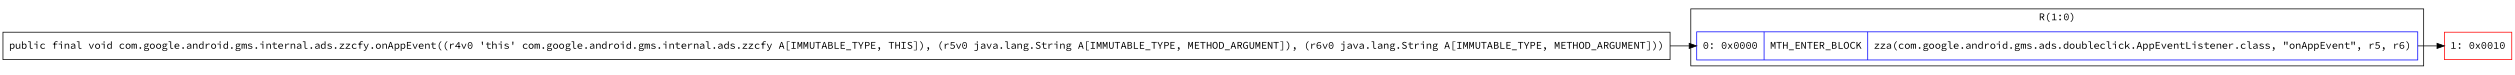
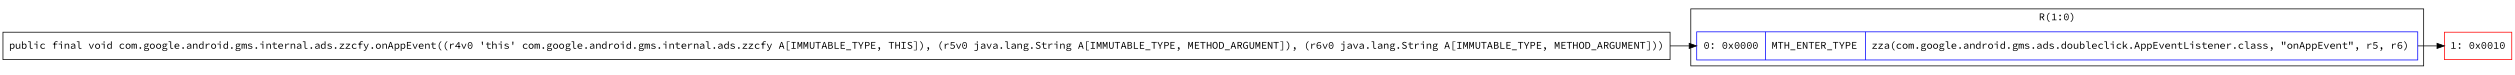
  digraph {
    rankdir=LR
    fontname="Source Code Pro"
    node [shape=record fontname="Source Code Pro"]
    edge [fontname="Source Code Pro"]
-   n1 [color=blue label="{0\:\ 0x0000|MTH_ENTER_BLOCK\l|zza(com.google.android.gms.ads.doubleclick.AppEventListener.class, \"onAppEvent\", r5, r6)\l}"]
+   n1 [color=blue label="{0\:\ 0x0000|MTH_ENTER_TYPE\l|zza(com.google.android.gms.ads.doubleclick.AppEventListener.class, \"onAppEvent\", r5, r6)\l}"]
    n2 [color=red label="{1\:\ 0x0010}"]
    n3 [label="{public final void com.google.android.gms.internal.ads.zzcfy.onAppEvent((r4v0 'this' com.google.android.gms.internal.ads.zzcfy A[IMMUTABLE_TYPE, THIS]), (r5v0 java.lang.String A[IMMUTABLE_TYPE, METHOD_ARGUMENT]), (r6v0 java.lang.String A[IMMUTABLE_TYPE, METHOD_ARGUMENT])) }"]
    subgraph cluster_1 {
      label="R(1:0)"
      n1
    }
    n1 -> n2
    n3 -> n1
  }
